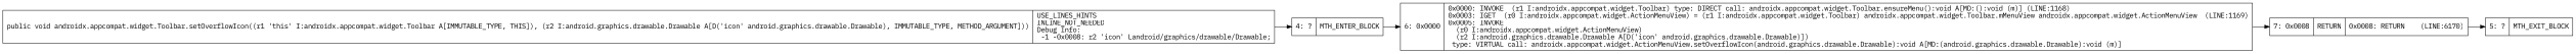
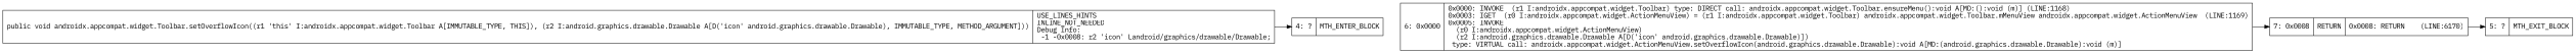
  digraph {
    fontname="IBM Plex Mono"
    rankdir=LR
    node [fontname="IBM Plex Mono" shape=record]
    edge [fontname="IBM Plex Mono"]
    n1 [label="{4\:\ ?|MTH_ENTER_BLOCK\l}"]
    n2 [label="{6\:\ 0x0000|0x0000: INVOKE  (r1 I:androidx.appcompat.widget.Toolbar) type: DIRECT call: androidx.appcompat.widget.Toolbar.ensureMenu():void A[MD:():void (m)] (LINE:1168)\l0x0003: IGET  (r0 I:androidx.appcompat.widget.ActionMenuView) = (r1 I:androidx.appcompat.widget.Toolbar) androidx.appcompat.widget.Toolbar.mMenuView androidx.appcompat.widget.ActionMenuView  (LINE:1169)\l0x0005: INVOKE  \l  (r0 I:androidx.appcompat.widget.ActionMenuView)\l  (r2 I:android.graphics.drawable.Drawable A[D('icon' android.graphics.drawable.Drawable)])\l type: VIRTUAL call: androidx.appcompat.widget.ActionMenuView.setOverflowIcon(android.graphics.drawable.Drawable):void A[MD:(android.graphics.drawable.Drawable):void (m)]\l}"]
    n3 [label="{7\:\ 0x0008|RETURN\l|0x0008: RETURN    (LINE:6170)\l}"]
    n4 [label="{5\:\ ?|MTH_EXIT_BLOCK\l}"]
    n5 [label="{public void androidx.appcompat.widget.Toolbar.setOverflowIcon((r1 'this' I:androidx.appcompat.widget.Toolbar A[IMMUTABLE_TYPE, THIS]), (r2 I:android.graphics.drawable.Drawable A[D('icon' android.graphics.drawable.Drawable), IMMUTABLE_TYPE, METHOD_ARGUMENT]))  | USE_LINES_HINTS\lINLINE_NOT_NEEDED\lDebug Info:\l  \-1 \-0x0008: r2 'icon' Landroid\/graphics\/drawable\/Drawable;\l}"]
-   n1 -> n2
    n2 -> n3
    n3 -> n4
    n5 -> n1
  }
